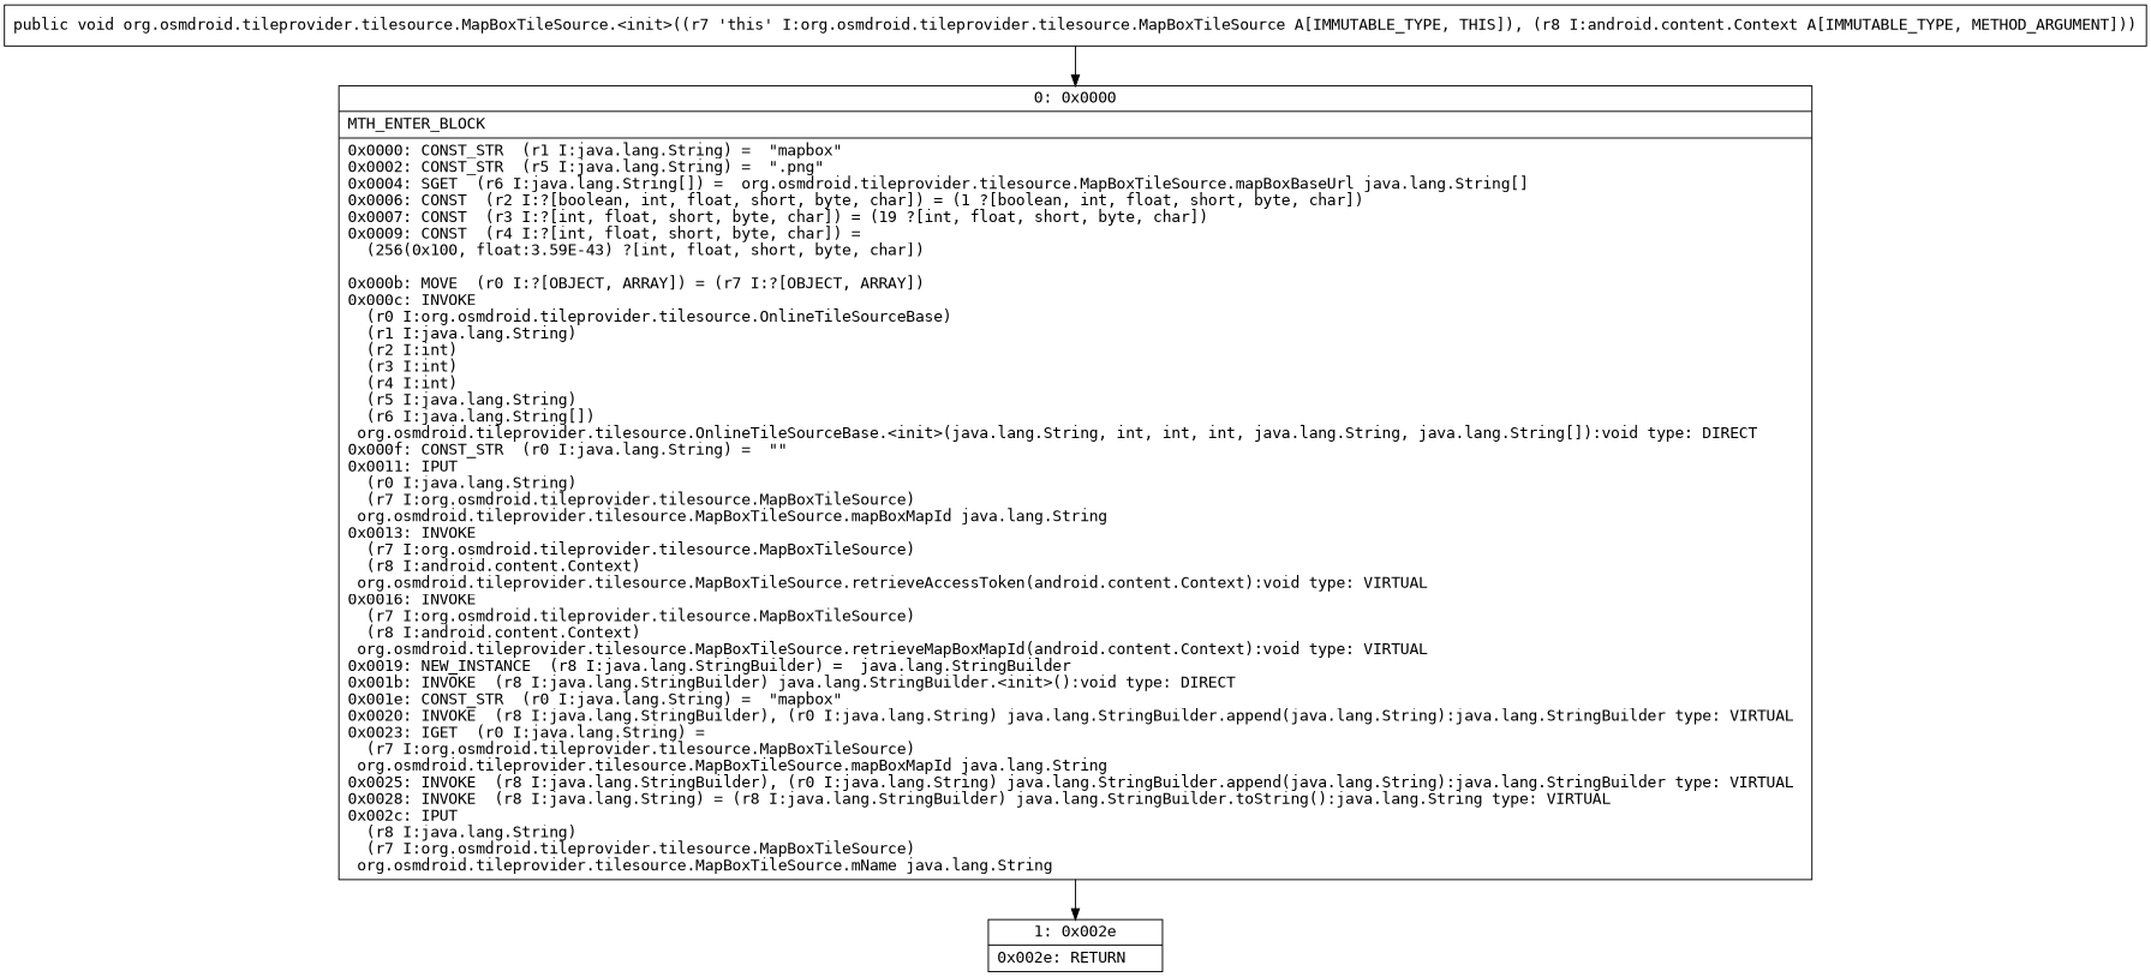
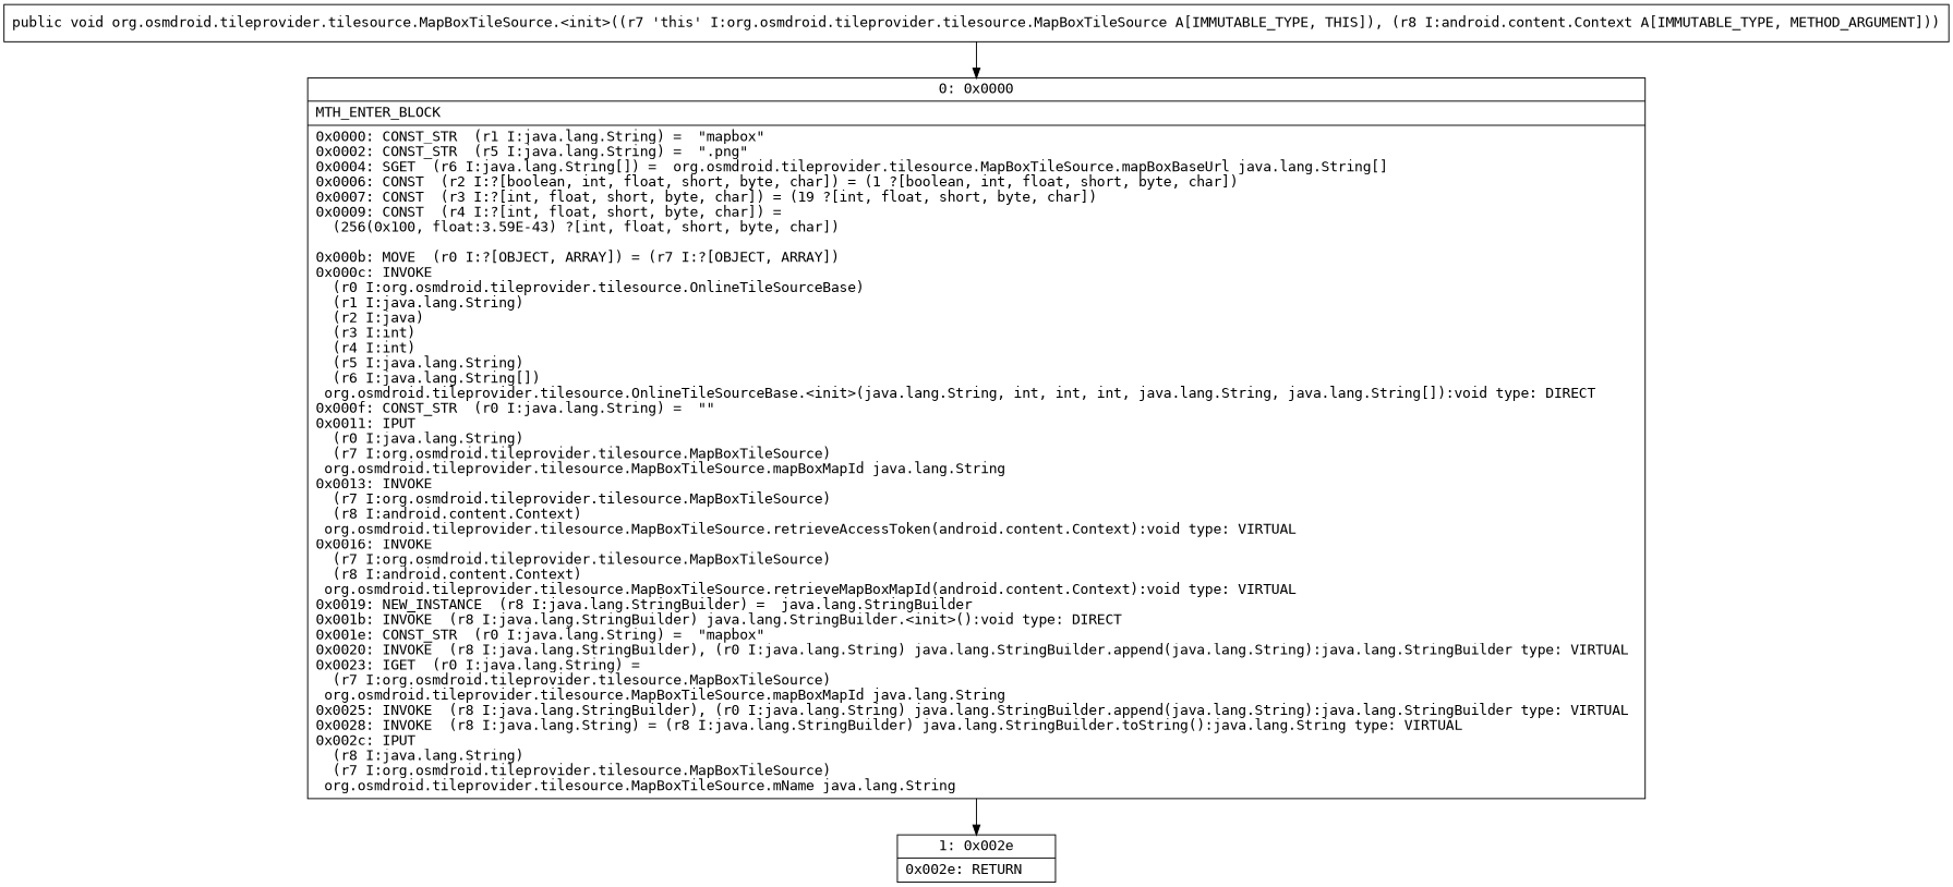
  digraph {
    fontname="DejaVu Sans Mono"
    node [shape=record fontname="DejaVu Sans Mono"]
    edge [fontname="DejaVu Sans Mono"]
-   n1 [label="{0\:\ 0x0000|MTH_ENTER_BLOCK\l|0x0000: CONST_STR  (r1 I:java.lang.String) =  \"mapbox\" \l0x0002: CONST_STR  (r5 I:java.lang.String) =  \".png\" \l0x0004: SGET  (r6 I:java.lang.String[]) =  org.osmdroid.tileprovider.tilesource.MapBoxTileSource.mapBoxBaseUrl java.lang.String[] \l0x0006: CONST  (r2 I:?[boolean, int, float, short, byte, char]) = (1 ?[boolean, int, float, short, byte, char]) \l0x0007: CONST  (r3 I:?[int, float, short, byte, char]) = (19 ?[int, float, short, byte, char]) \l0x0009: CONST  (r4 I:?[int, float, short, byte, char]) = \l  (256(0x100, float:3.59E\-43) ?[int, float, short, byte, char])\l \l0x000b: MOVE  (r0 I:?[OBJECT, ARRAY]) = (r7 I:?[OBJECT, ARRAY]) \l0x000c: INVOKE  \l  (r0 I:org.osmdroid.tileprovider.tilesource.OnlineTileSourceBase)\l  (r1 I:java.lang.String)\l  (r2 I:int)\l  (r3 I:int)\l  (r4 I:int)\l  (r5 I:java.lang.String)\l  (r6 I:java.lang.String[])\l org.osmdroid.tileprovider.tilesource.OnlineTileSourceBase.\<init\>(java.lang.String, int, int, int, java.lang.String, java.lang.String[]):void type: DIRECT \l0x000f: CONST_STR  (r0 I:java.lang.String) =  \"\" \l0x0011: IPUT  \l  (r0 I:java.lang.String)\l  (r7 I:org.osmdroid.tileprovider.tilesource.MapBoxTileSource)\l org.osmdroid.tileprovider.tilesource.MapBoxTileSource.mapBoxMapId java.lang.String \l0x0013: INVOKE  \l  (r7 I:org.osmdroid.tileprovider.tilesource.MapBoxTileSource)\l  (r8 I:android.content.Context)\l org.osmdroid.tileprovider.tilesource.MapBoxTileSource.retrieveAccessToken(android.content.Context):void type: VIRTUAL \l0x0016: INVOKE  \l  (r7 I:org.osmdroid.tileprovider.tilesource.MapBoxTileSource)\l  (r8 I:android.content.Context)\l org.osmdroid.tileprovider.tilesource.MapBoxTileSource.retrieveMapBoxMapId(android.content.Context):void type: VIRTUAL \l0x0019: NEW_INSTANCE  (r8 I:java.lang.StringBuilder) =  java.lang.StringBuilder \l0x001b: INVOKE  (r8 I:java.lang.StringBuilder) java.lang.StringBuilder.\<init\>():void type: DIRECT \l0x001e: CONST_STR  (r0 I:java.lang.String) =  \"mapbox\" \l0x0020: INVOKE  (r8 I:java.lang.StringBuilder), (r0 I:java.lang.String) java.lang.StringBuilder.append(java.lang.String):java.lang.StringBuilder type: VIRTUAL \l0x0023: IGET  (r0 I:java.lang.String) = \l  (r7 I:org.osmdroid.tileprovider.tilesource.MapBoxTileSource)\l org.osmdroid.tileprovider.tilesource.MapBoxTileSource.mapBoxMapId java.lang.String \l0x0025: INVOKE  (r8 I:java.lang.StringBuilder), (r0 I:java.lang.String) java.lang.StringBuilder.append(java.lang.String):java.lang.StringBuilder type: VIRTUAL \l0x0028: INVOKE  (r8 I:java.lang.String) = (r8 I:java.lang.StringBuilder) java.lang.StringBuilder.toString():java.lang.String type: VIRTUAL \l0x002c: IPUT  \l  (r8 I:java.lang.String)\l  (r7 I:org.osmdroid.tileprovider.tilesource.MapBoxTileSource)\l org.osmdroid.tileprovider.tilesource.MapBoxTileSource.mName java.lang.String \l}"]
+   n1 [label="{0\:\ 0x0000|MTH_ENTER_BLOCK\l|0x0000: CONST_STR  (r1 I:java.lang.String) =  \"mapbox\" \l0x0002: CONST_STR  (r5 I:java.lang.String) =  \".png\" \l0x0004: SGET  (r6 I:java.lang.String[]) =  org.osmdroid.tileprovider.tilesource.MapBoxTileSource.mapBoxBaseUrl java.lang.String[] \l0x0006: CONST  (r2 I:?[boolean, int, float, short, byte, char]) = (1 ?[boolean, int, float, short, byte, char]) \l0x0007: CONST  (r3 I:?[int, float, short, byte, char]) = (19 ?[int, float, short, byte, char]) \l0x0009: CONST  (r4 I:?[int, float, short, byte, char]) = \l  (256(0x100, float:3.59E\-43) ?[int, float, short, byte, char])\l \l0x000b: MOVE  (r0 I:?[OBJECT, ARRAY]) = (r7 I:?[OBJECT, ARRAY]) \l0x000c: INVOKE  \l  (r0 I:org.osmdroid.tileprovider.tilesource.OnlineTileSourceBase)\l  (r1 I:java.lang.String)\l  (r2 I:java)\l  (r3 I:int)\l  (r4 I:int)\l  (r5 I:java.lang.String)\l  (r6 I:java.lang.String[])\l org.osmdroid.tileprovider.tilesource.OnlineTileSourceBase.\<init\>(java.lang.String, int, int, int, java.lang.String, java.lang.String[]):void type: DIRECT \l0x000f: CONST_STR  (r0 I:java.lang.String) =  \"\" \l0x0011: IPUT  \l  (r0 I:java.lang.String)\l  (r7 I:org.osmdroid.tileprovider.tilesource.MapBoxTileSource)\l org.osmdroid.tileprovider.tilesource.MapBoxTileSource.mapBoxMapId java.lang.String \l0x0013: INVOKE  \l  (r7 I:org.osmdroid.tileprovider.tilesource.MapBoxTileSource)\l  (r8 I:android.content.Context)\l org.osmdroid.tileprovider.tilesource.MapBoxTileSource.retrieveAccessToken(android.content.Context):void type: VIRTUAL \l0x0016: INVOKE  \l  (r7 I:org.osmdroid.tileprovider.tilesource.MapBoxTileSource)\l  (r8 I:android.content.Context)\l org.osmdroid.tileprovider.tilesource.MapBoxTileSource.retrieveMapBoxMapId(android.content.Context):void type: VIRTUAL \l0x0019: NEW_INSTANCE  (r8 I:java.lang.StringBuilder) =  java.lang.StringBuilder \l0x001b: INVOKE  (r8 I:java.lang.StringBuilder) java.lang.StringBuilder.\<init\>():void type: DIRECT \l0x001e: CONST_STR  (r0 I:java.lang.String) =  \"mapbox\" \l0x0020: INVOKE  (r8 I:java.lang.StringBuilder), (r0 I:java.lang.String) java.lang.StringBuilder.append(java.lang.String):java.lang.StringBuilder type: VIRTUAL \l0x0023: IGET  (r0 I:java.lang.String) = \l  (r7 I:org.osmdroid.tileprovider.tilesource.MapBoxTileSource)\l org.osmdroid.tileprovider.tilesource.MapBoxTileSource.mapBoxMapId java.lang.String \l0x0025: INVOKE  (r8 I:java.lang.StringBuilder), (r0 I:java.lang.String) java.lang.StringBuilder.append(java.lang.String):java.lang.StringBuilder type: VIRTUAL \l0x0028: INVOKE  (r8 I:java.lang.String) = (r8 I:java.lang.StringBuilder) java.lang.StringBuilder.toString():java.lang.String type: VIRTUAL \l0x002c: IPUT  \l  (r8 I:java.lang.String)\l  (r7 I:org.osmdroid.tileprovider.tilesource.MapBoxTileSource)\l org.osmdroid.tileprovider.tilesource.MapBoxTileSource.mName java.lang.String \l}"]
    n2 [label="{1\:\ 0x002e|0x002e: RETURN   \l}"]
    n3 [label="{public void org.osmdroid.tileprovider.tilesource.MapBoxTileSource.\<init\>((r7 'this' I:org.osmdroid.tileprovider.tilesource.MapBoxTileSource A[IMMUTABLE_TYPE, THIS]), (r8 I:android.content.Context A[IMMUTABLE_TYPE, METHOD_ARGUMENT])) }"]
    n1 -> n2
    n3 -> n1
  }
